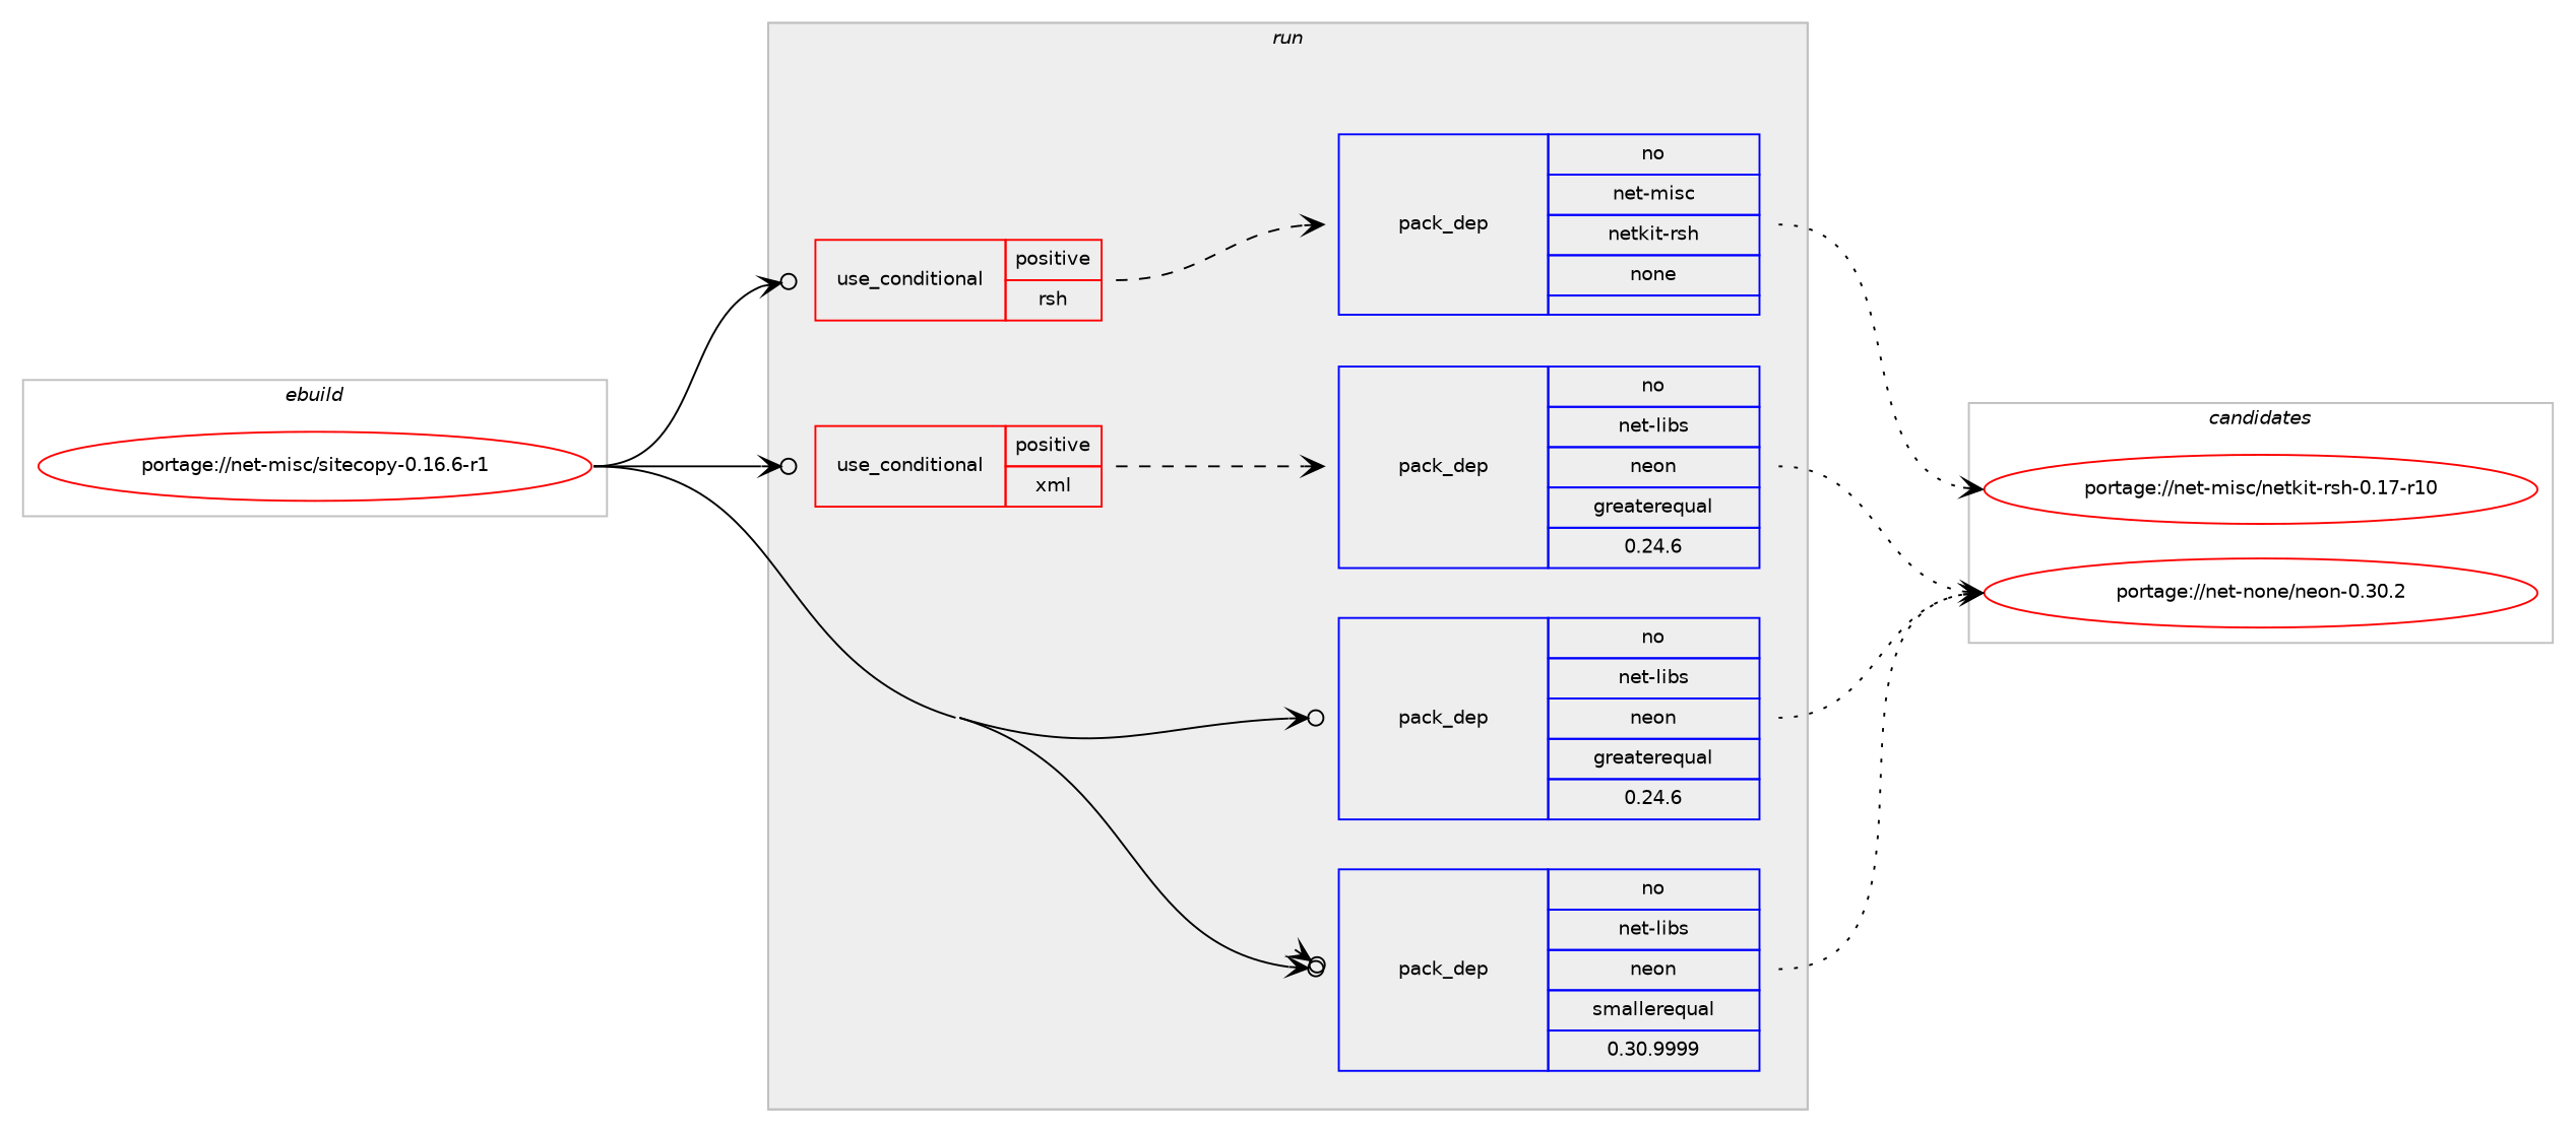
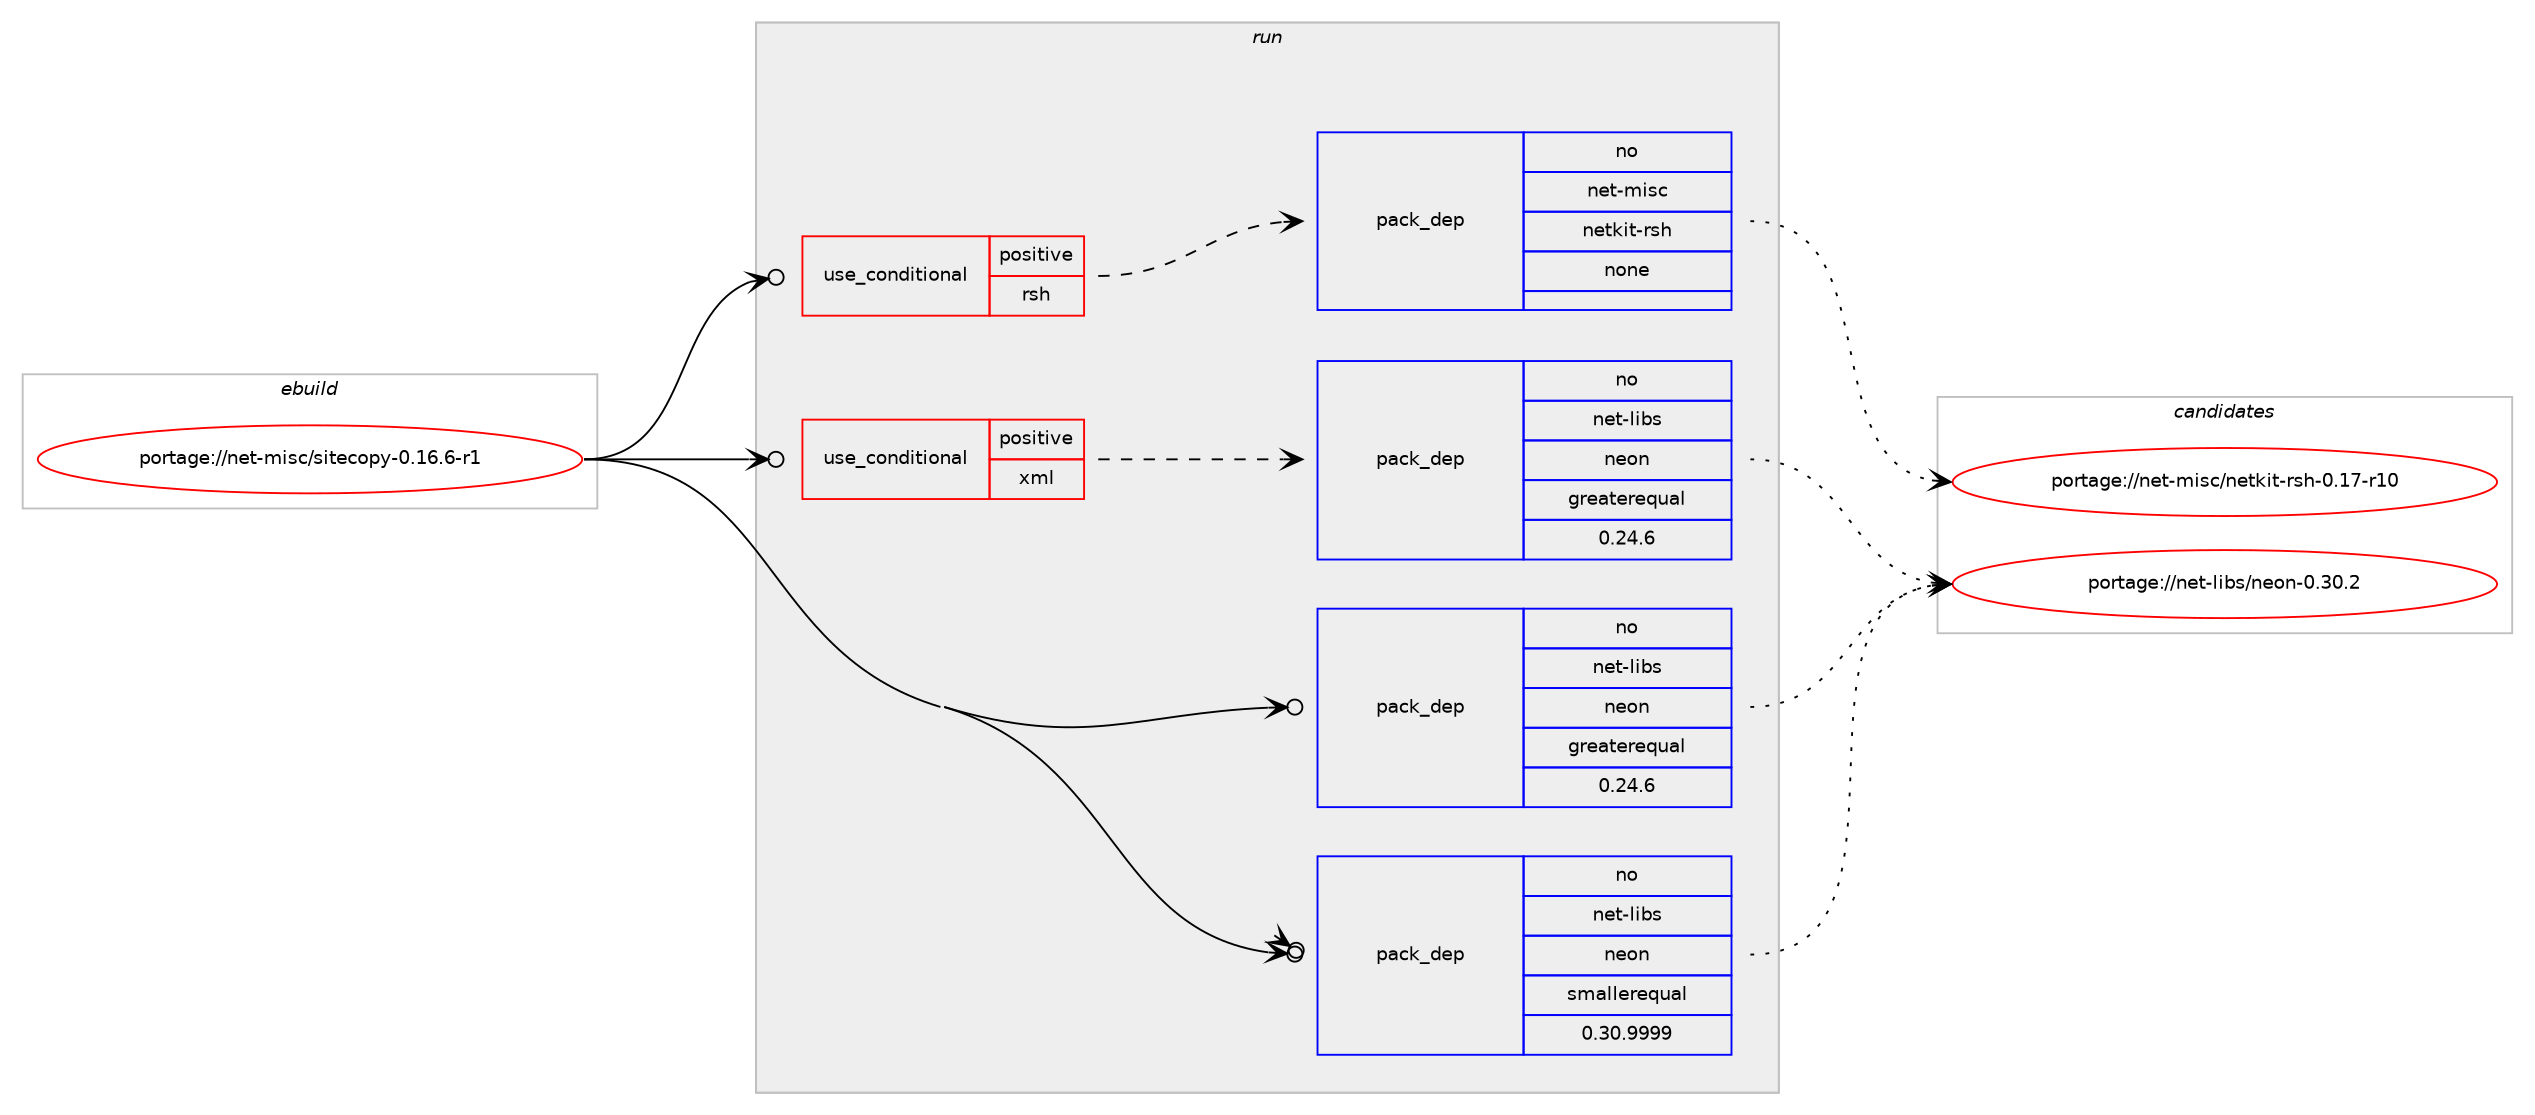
  digraph {
    compound=true
    concentrate=true
    fontname=Helvetica
    fontsize=10
    newrank=true
    rankdir=LR
    ranksep=1.5
    node [color=red fontname=Helvetica fontsize=10 shape=none]
    edge [arrowhead=vee headport=w style=solid tailport=e weight=20]
    n1 [label="portage://net-misc/sitecopy-0.16.6-r1" width=4 shape=""]
    n2 [color=blue label=<<TABLE BORDER="0" CELLBORDER="1" CELLSPACING="0" CELLPADDING="4" WIDTH="220"><TR><TD ROWSPAN="6" CELLPADDING="30">pack_dep</TD></TR><TR><TD WIDTH="110">no</TD></TR><TR><TD>net-misc</TD></TR><TR><TD>netkit-rsh</TD></TR><TR><TD>none</TD></TR><TR><TD></TD></TR></TABLE>>]
    n3 [label=<<TABLE BORDER="0" CELLBORDER="1" CELLSPACING="0" CELLPADDING="4"><TR><TD ROWSPAN="3" CELLPADDING="10">use_conditional</TD></TR><TR><TD>positive</TD></TR><TR><TD>rsh</TD></TR></TABLE>>]
    n4 [color=blue label=<<TABLE BORDER="0" CELLBORDER="1" CELLSPACING="0" CELLPADDING="4" WIDTH="220"><TR><TD ROWSPAN="6" CELLPADDING="30">pack_dep</TD></TR><TR><TD WIDTH="110">no</TD></TR><TR><TD>net-libs</TD></TR><TR><TD>neon</TD></TR><TR><TD>greaterequal</TD></TR><TR><TD>0.24.6</TD></TR></TABLE>>]
    n5 [label=<<TABLE BORDER="0" CELLBORDER="1" CELLSPACING="0" CELLPADDING="4"><TR><TD ROWSPAN="3" CELLPADDING="10">use_conditional</TD></TR><TR><TD>positive</TD></TR><TR><TD>xml</TD></TR></TABLE>>]
    n6 [color=blue label=<<TABLE BORDER="0" CELLBORDER="1" CELLSPACING="0" CELLPADDING="4" WIDTH="220"><TR><TD ROWSPAN="6" CELLPADDING="30">pack_dep</TD></TR><TR><TD WIDTH="110">no</TD></TR><TR><TD>net-libs</TD></TR><TR><TD>neon</TD></TR><TR><TD>greaterequal</TD></TR><TR><TD>0.24.6</TD></TR></TABLE>>]
    n7 [color=blue label=<<TABLE BORDER="0" CELLBORDER="1" CELLSPACING="0" CELLPADDING="4" WIDTH="220"><TR><TD ROWSPAN="6" CELLPADDING="30">pack_dep</TD></TR><TR><TD WIDTH="110">no</TD></TR><TR><TD>net-libs</TD></TR><TR><TD>neon</TD></TR><TR><TD>smallerequal</TD></TR><TR><TD>0.30.9999</TD></TR></TABLE>>]
    n8 [label="portage://net-misc/netkit-rsh-0.17-r10" width=4 shape=""]
-   n9 [label="portage://net-none/neon-0.30.2" width=4 shape=""]
+   n9 [label="portage://net-libs/neon-0.30.2" width=4 shape=""]
    subgraph cluster_1 {
      color=gray
      label=<<i>ebuild</i>>
      rank=same
      n1
    }
    subgraph cluster_2 {
      color=gray
      label=<<i>dependencies</i>>
      subgraph cluster_3 {
        color=gray
        fillcolor="#eeeeee"
        label=<<i>compile</i>>
        style=filled
      }
      subgraph cluster_4 {
        color=gray
        fillcolor="#eeeeee"
        label=<<i>compile and run</i>>
        style=filled
        subgraph sub_5 {
          color=gray
          fillcolor="#eeeeee"
          label=<<i>compile and run</i>>
          style=filled
          n3
          subgraph sub_6 {
            color=gray
            fillcolor="#eeeeee"
            label=<<i>compile and run</i>>
            style=filled
            n2
          }
        }
        subgraph sub_7 {
          color=gray
          fillcolor="#eeeeee"
          label=<<i>compile and run</i>>
          style=filled
          n5
          subgraph sub_8 {
            color=gray
            fillcolor="#eeeeee"
            label=<<i>compile and run</i>>
            style=filled
            n4
          }
        }
        subgraph sub_9 {
          color=gray
          fillcolor="#eeeeee"
          label=<<i>compile and run</i>>
          style=filled
          n6
        }
        subgraph sub_10 {
          color=gray
          fillcolor="#eeeeee"
          label=<<i>compile and run</i>>
          style=filled
          n7
        }
      }
      subgraph cluster_11 {
        color=gray
        fillcolor="#eeeeee"
        label=<<i>run</i>>
        style=filled
      }
    }
    subgraph cluster_12 {
      color=gray
      label=<<i>candidates</i>>
      rank=same
      subgraph sub_13 {
        color=black
        label=<<i>candidates</i>>
        nodesep=1
        rank=same
        n8
      }
      subgraph sub_14 {
        color=black
        label=<<i>candidates</i>>
        nodesep=1
        rank=same
        n9
      }
      subgraph sub_15 {
        color=black
        label=<<i>candidates</i>>
        nodesep=1
        rank=same
        n9
      }
      subgraph sub_16 {
        color=black
        label=<<i>candidates</i>>
        nodesep=1
        rank=same
        n9
      }
    }
    n1 -> n3 [arrowhead=odotvee]
    n1 -> n5 [arrowhead=odotvee]
    n1 -> n6 [arrowhead=odotvee]
    n1 -> n7 [arrowhead=odotvee]
    n2 -> n8 [style=dotted weight=100]
    n3 -> n2 [style=dashed]
    n4 -> n9 [style=dotted weight=100]
    n5 -> n4 [style=dashed]
    n6 -> n9 [style=dotted weight=100]
    n7 -> n9 [style=dotted weight=100]
  }
